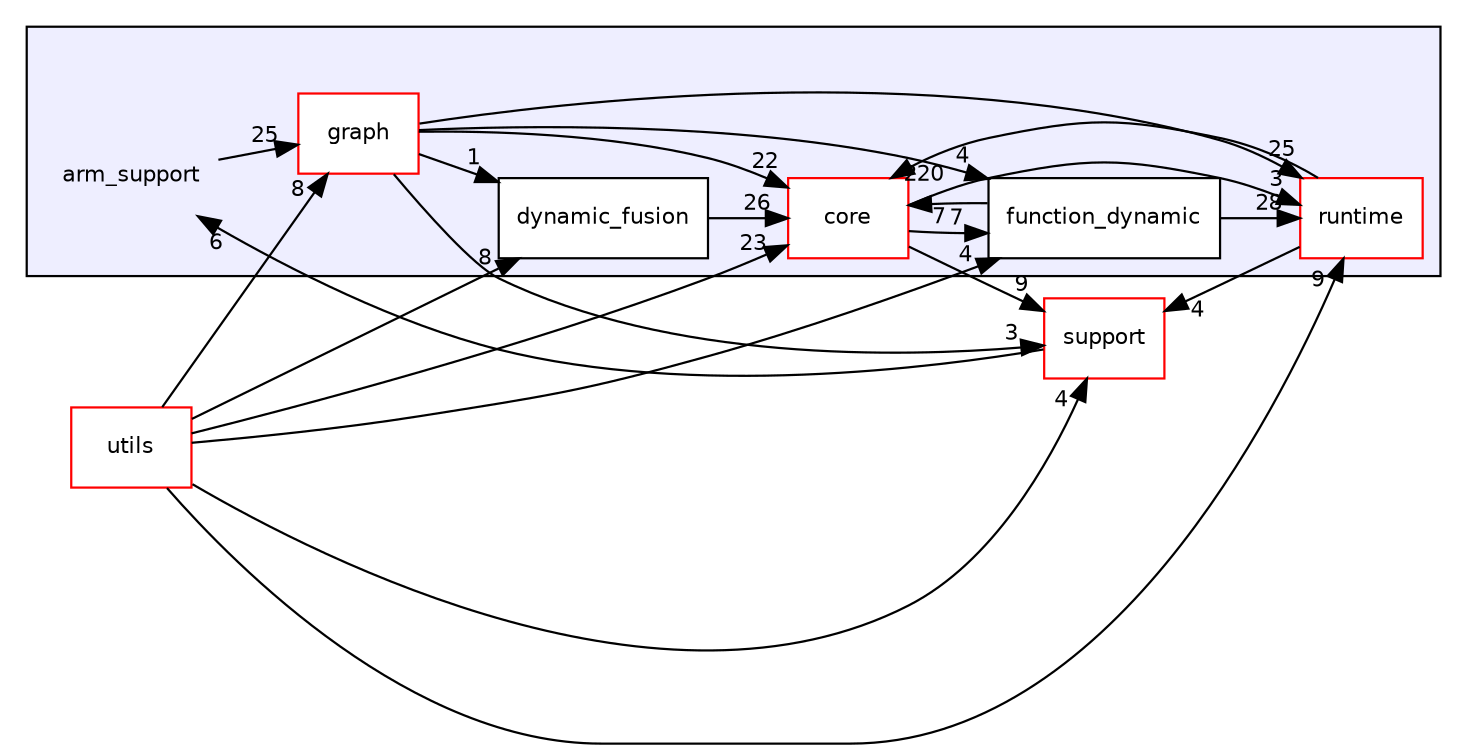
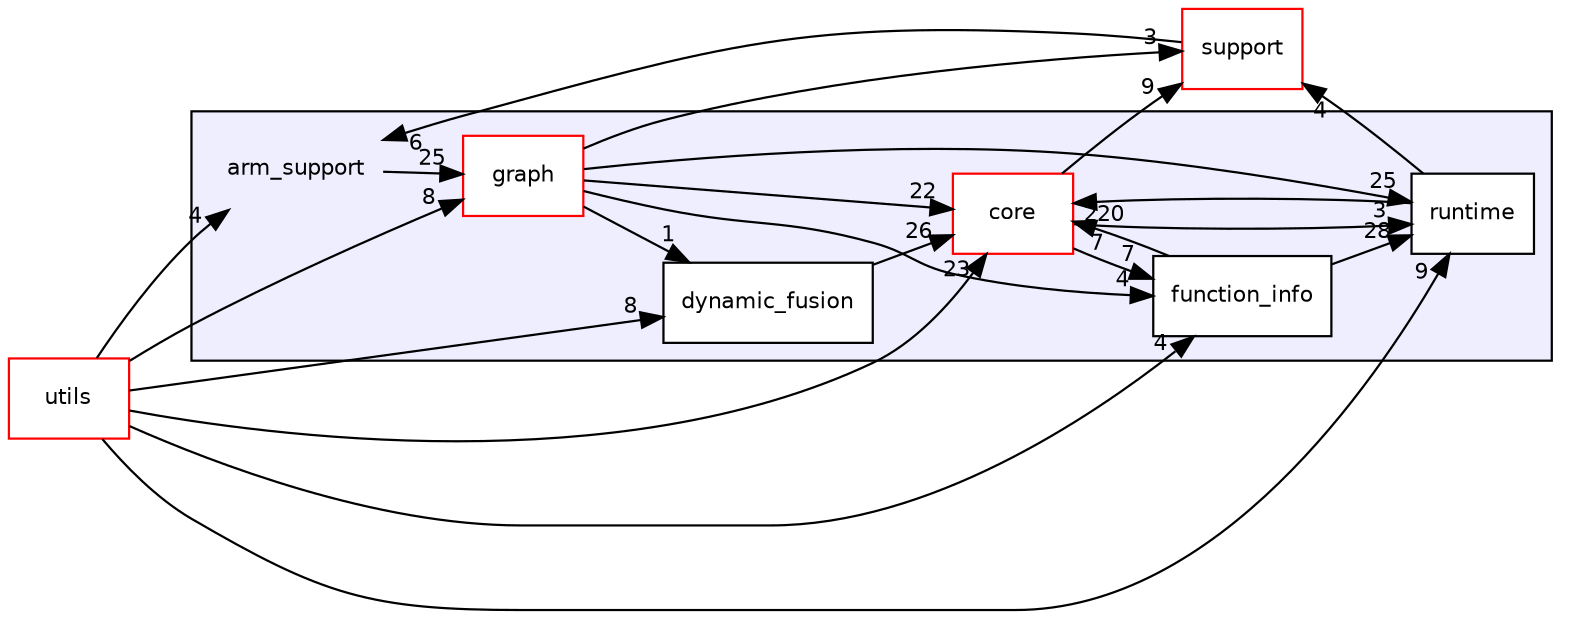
  digraph {
    compound=true
    rankdir=LR
    node [fontname=Helvetica fontsize=10 shape=box color=red fillcolor=white style=filled]
    edge [headlabel=4 labeldistance=1.5 labelfontname=Helvetica labelfontsize=10]
    n1 [label=arm_support shape=plaintext color="" fillcolor="" style=""]
    n2 [label=core]
    n3 [color=black label=dynamic_fusion]
-   n4 [label=function_dynamic color=""]
+   n4 [label=function_info color=""]
    n5 [label="graph"]
-   n6 [label=runtime]
+   n6 [color=black label=runtime]
    n7 [label=support fillcolor="" style=""]
    n8 [label=utils]
    subgraph cluster_1 {
      bgcolor="#eeeeff"
      pencolor=black
      n1
      n2
      n3
      n4
      n5
      n6
    }
    n1 -> n5 [headlabel=25]
    n2 -> n4 [headlabel=7]
    n2 -> n6 [headlabel=3]
    n2 -> n7 [headlabel=9]
    n3 -> n2 [headlabel=26]
    n4 -> n2 [headlabel=7]
    n4 -> n6 [headlabel=28]
    n5 -> n2 [headlabel=22]
    n5 -> n3 [headlabel=1]
    n5 -> n4
    n5 -> n6 [headlabel=25]
    n5 -> n7 [headlabel=3]
    n6 -> n2 [headlabel=220]
    n6 -> n7
    n7 -> n1 [headlabel=6]
    n8 -> n2 [headlabel=23]
    n8 -> n3 [headlabel=8]
    n8 -> n4
    n8 -> n5 [headlabel=8]
    n8 -> n6 [headlabel=9]
-   n8 -> n7
+   n8 -> n1
  }
